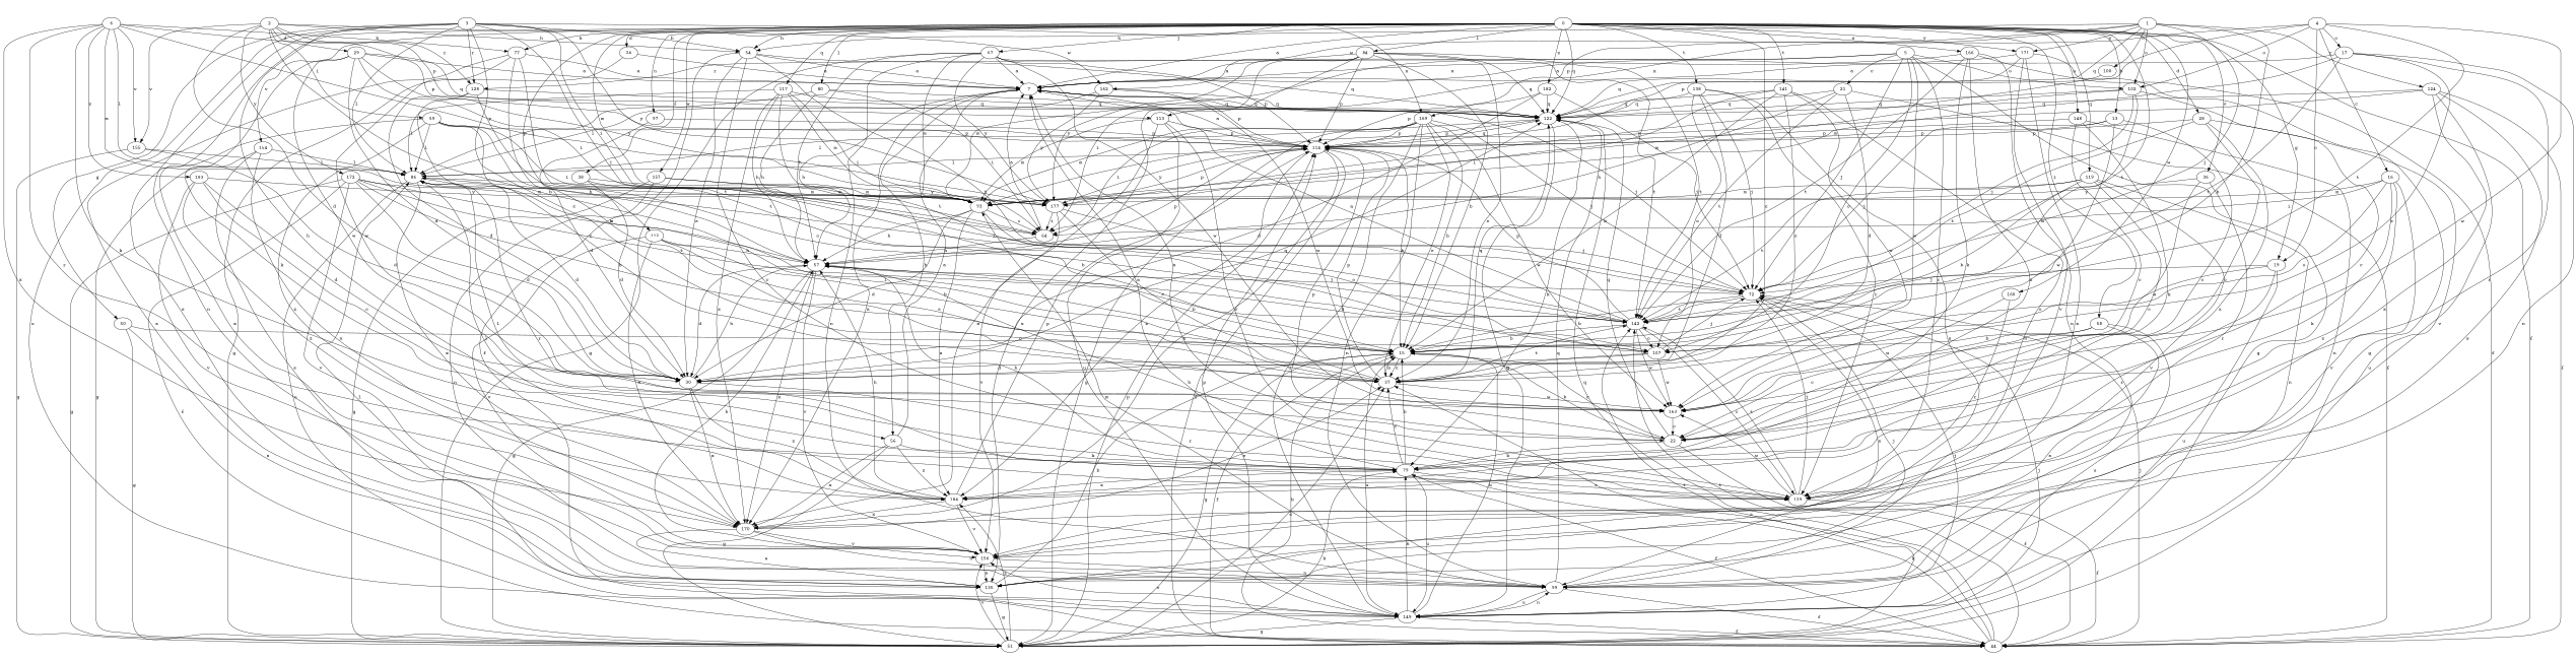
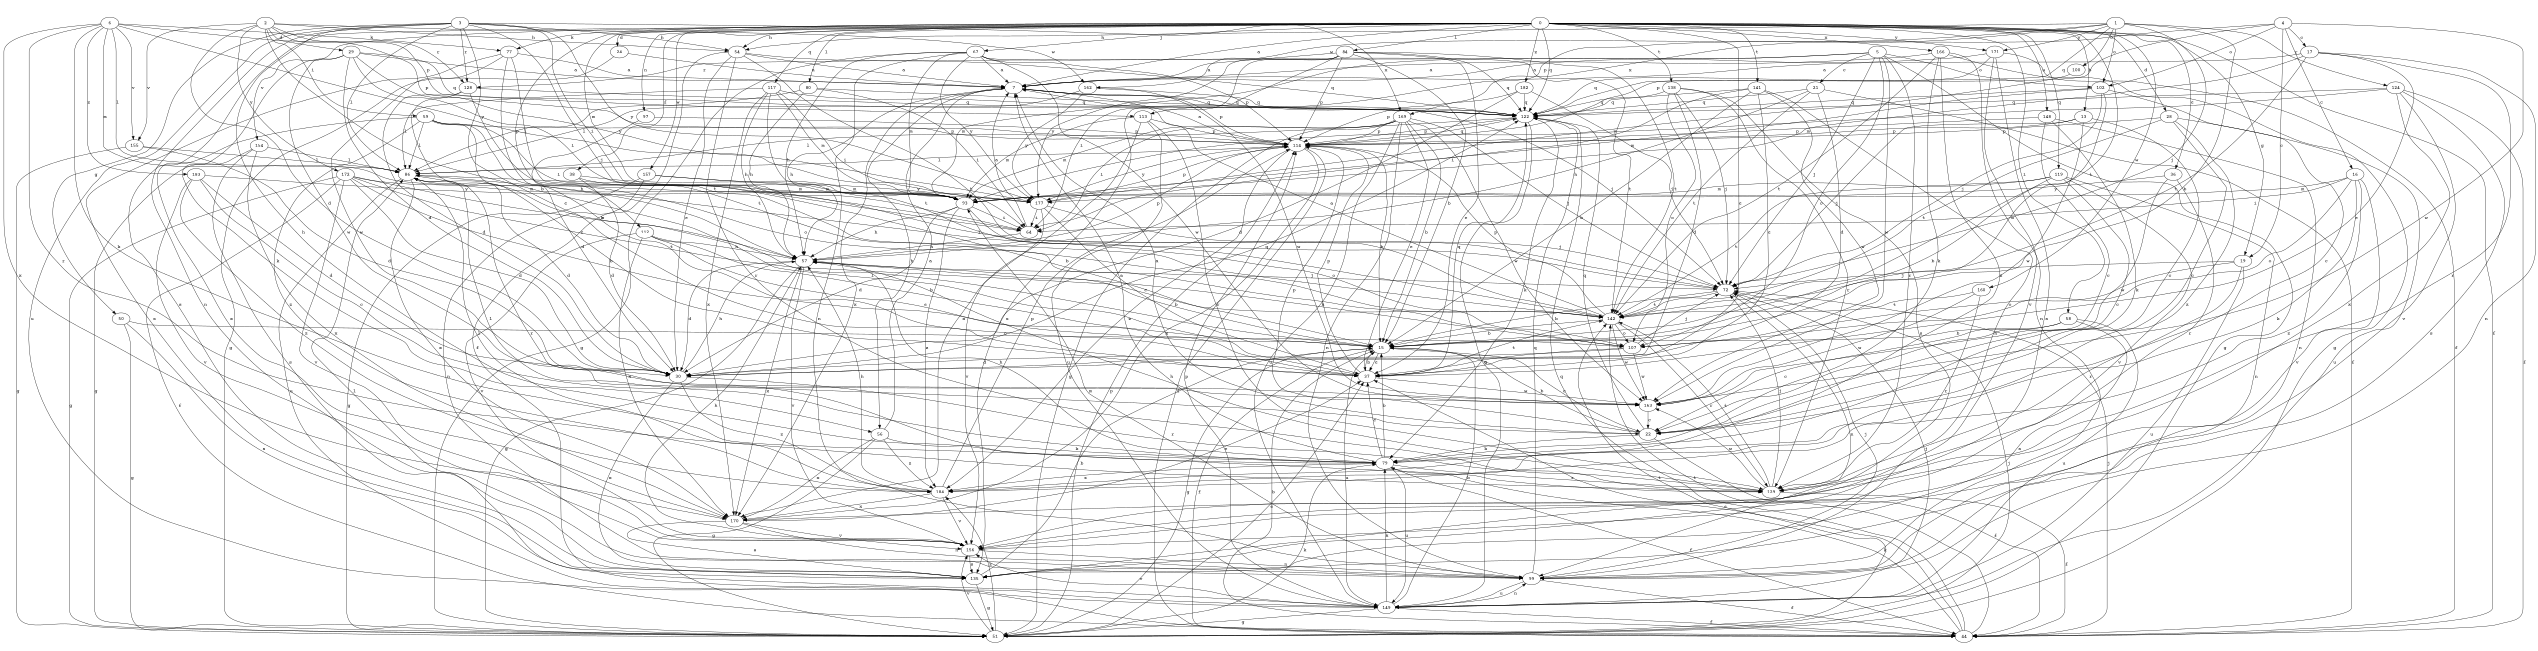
  strict digraph {
    fontname="Courier Prime"
    node [fontname="Courier Prime"]
    edge [fontname="Courier Prime"]
    0
    7
    13
    19
    24
    28
    36
    37
    38
    44
    54
    58
    67
    77
    80
    84
    93
    97
    112
    117
    119
    122
    135
    138
    141
    142
    148
    154
    157
    160
    166
    171
    182
    72
    56
    114
    170
    57
    163
    22
    149
    107
    129
    51
    184
    177
    15
    86
    30
    79
    99
    64
    156
    1
    100
    102
    124
    162
    169
    2
    29
    59
    113
    128
    155
    172
    3
    50
    4
    16
    17
    5
    21
    6
    183
    0 -> 7 [label=a]
    0 -> 13 [label=b]
    0 -> 19 [label=g]
    0 -> 24 [label=d]
    0 -> 28 [label=d]
    0 -> 36 [label=e]
    0 -> 37 [label=e]
    0 -> 38 [label=f]
    0 -> 44 [label=f]
    0 -> 54 [label=h]
    0 -> 58 [label=i]
    0 -> 67 [label=j]
    0 -> 77 [label=k]
    0 -> 80 [label=l]
    0 -> 84 [label=l]
    0 -> 93 [label=m]
    0 -> 97 [label=n]
    0 -> 112 [label=p]
    0 -> 117 [label=q]
    0 -> 119 [label=q]
    0 -> 122 [label=q]
    0 -> 135 [label=s]
    0 -> 138 [label=t]
    0 -> 141 [label=t]
    0 -> 142 [label=t]
    0 -> 148 [label=u]
    0 -> 154 [label=v]
    0 -> 157 [label=w]
    0 -> 160 [label=w]
    0 -> 166 [label=x]
    0 -> 171 [label=y]
    0 -> 182 [label=z]
    7 -> 122 [label=q]
    7 -> 72 [label=j]
    7 -> 56 [label=h]
    7 -> 114 [label=p]
    7 -> 170 [label=x]
    7 -> 57 [label=h]
    13 -> 72 [label=j]
    13 -> 114 [label=p]
    13 -> 163 [label=w]
    13 -> 22 [label=c]
    19 -> 72 [label=j]
    19 -> 149 [label=u]
    19 -> 107 [label=o]
    19 -> 129 [label=r]
    24 -> 7 [label=a]
    24 -> 51 [label=g]
    28 -> 142 [label=t]
    28 -> 114 [label=p]
    28 -> 22 [label=c]
    28 -> 149 [label=u]
    28 -> 184 [label=z]
    36 -> 163 [label=w]
    36 -> 129 [label=r]
    36 -> 177 [label=y]
    37 -> 122 [label=q]
    37 -> 142 [label=t]
    37 -> 114 [label=p]
    37 -> 163 [label=w]
    37 -> 15 [label=b]
    37 -> 86 [label=l]
    38 -> 93 [label=m]
    38 -> 15 [label=b]
    38 -> 30 [label=d]
    44 -> 37 [label=e]
    44 -> 122 [label=q]
    44 -> 142 [label=t]
    44 -> 72 [label=j]
    44 -> 15 [label=b]
    44 -> 79 [label=k]
    54 -> 7 [label=a]
    54 -> 44 [label=f]
    54 -> 122 [label=q]
    54 -> 142 [label=t]
    54 -> 129 [label=r]
    54 -> 30 [label=e]
    58 -> 135 [label=s]
    58 -> 22 [label=c]
    58 -> 149 [label=u]
    58 -> 15 [label=b]
    67 -> 7 [label=a]
    67 -> 93 [label=m]
    67 -> 142 [label=t]
    67 -> 114 [label=p]
    67 -> 57 [label=h]
    67 -> 163 [label=w]
    67 -> 51 [label=g]
    67 -> 177 [label=y]
    67 -> 99 [label=n]
    77 -> 7 [label=a]
    77 -> 37 [label=e]
    77 -> 135 [label=s]
    77 -> 142 [label=t]
    77 -> 163 [label=w]
    80 -> 122 [label=q]
    80 -> 57 [label=h]
    80 -> 86 [label=l]
    80 -> 64 [label=i]
    84 -> 7 [label=a]
    84 -> 37 [label=e]
    84 -> 122 [label=q]
    84 -> 135 [label=s]
    84 -> 142 [label=t]
    84 -> 114 [label=p]
    84 -> 177 [label=y]
    84 -> 15 [label=b]
    84 -> 64 [label=i]
    93 -> 57 [label=h]
    93 -> 107 [label=o]
    93 -> 184 [label=z]
    93 -> 30 [label=d]
    93 -> 64 [label=i]
    97 -> 114 [label=p]
    97 -> 30 [label=d]
    112 -> 37 [label=e]
    112 -> 170 [label=x]
    112 -> 57 [label=h]
    112 -> 15 [label=b]
    112 -> 156 [label=v]
    117 -> 93 [label=m]
    117 -> 122 [label=q]
    117 -> 142 [label=t]
    117 -> 170 [label=x]
    117 -> 57 [label=h]
    117 -> 86 [label=l]
    117 -> 64 [label=i]
    119 -> 93 [label=m]
    119 -> 142 [label=t]
    119 -> 22 [label=c]
    119 -> 15 [label=b]
    119 -> 99 [label=n]
    119 -> 156 [label=v]
    122 -> 114 [label=p]
    122 -> 149 [label=u]
    122 -> 86 [label=l]
    122 -> 79 [label=k]
    135 -> 51 [label=g]
    135 -> 15 [label=b]
    138 -> 122 [label=q]
    138 -> 135 [label=s]
    138 -> 72 [label=j]
    138 -> 107 [label=o]
    138 -> 129 [label=r]
    138 -> 30 [label=d]
    141 -> 37 [label=e]
    141 -> 122 [label=q]
    141 -> 163 [label=w]
    141 -> 15 [label=b]
    141 -> 99 [label=n]
    141 -> 64 [label=i]
    142 -> 7 [label=a]
    142 -> 114 [label=p]
    142 -> 163 [label=w]
    142 -> 107 [label=o]
    142 -> 129 [label=r]
    142 -> 15 [label=b]
    148 -> 114 [label=p]
    148 -> 22 [label=c]
    148 -> 79 [label=k]
    148 -> 99 [label=n]
    154 -> 135 [label=s]
    154 -> 170 [label=x]
    154 -> 51 [label=g]
    154 -> 86 [label=l]
    157 -> 93 [label=m]
    157 -> 51 [label=g]
    157 -> 177 [label=y]
    157 -> 99 [label=n]
-   4 -> 142 [label=t]
+   160 -> 142 [label=t]
    160 -> 163 [label=w]
    160 -> 129 [label=r]
    166 -> 7 [label=a]
    166 -> 142 [label=t]
    166 -> 51 [label=g]
    166 -> 184 [label=z]
    166 -> 79 [label=k]
    166 -> 99 [label=n]
    171 -> 7 [label=a]
    171 -> 44 [label=f]
    171 -> 122 [label=q]
    171 -> 135 [label=s]
    171 -> 156 [label=v]
    182 -> 122 [label=q]
    182 -> 72 [label=j]
    182 -> 114 [label=p]
    182 -> 30 [label=d]
    72 -> 142 [label=t]
    72 -> 15 [label=b]
    72 -> 86 [label=l]
    72 -> 99 [label=n]
    56 -> 7 [label=a]
    56 -> 170 [label=x]
    56 -> 51 [label=g]
    56 -> 184 [label=z]
    56 -> 79 [label=k]
    114 -> 7 [label=a]
    114 -> 44 [label=f]
    114 -> 122 [label=q]
    114 -> 170 [label=x]
    114 -> 184 [label=z]
    114 -> 177 [label=y]
    114 -> 15 [label=b]
    114 -> 86 [label=l]
    170 -> 37 [label=e]
    170 -> 135 [label=s]
    170 -> 99 [label=n]
    170 -> 156 [label=v]
    57 -> 72 [label=j]
    57 -> 114 [label=p]
    57 -> 170 [label=x]
    57 -> 51 [label=g]
    57 -> 15 [label=b]
    57 -> 30 [label=d]
    57 -> 156 [label=v]
    163 -> 22 [label=c]
    22 -> 7 [label=a]
    22 -> 44 [label=f]
    22 -> 122 [label=q]
    22 -> 114 [label=p]
    22 -> 15 [label=b]
    22 -> 79 [label=k]
    149 -> 44 [label=f]
    149 -> 72 [label=j]
    149 -> 114 [label=p]
    149 -> 51 [label=g]
    149 -> 15 [label=b]
    149 -> 86 [label=l]
    149 -> 79 [label=k]
    149 -> 99 [label=n]
    149 -> 156 [label=v]
    107 -> 37 [label=e]
    107 -> 72 [label=j]
    107 -> 57 [label=h]
    107 -> 163 [label=w]
    107 -> 30 [label=d]
    129 -> 44 [label=f]
    129 -> 142 [label=t]
    129 -> 72 [label=j]
    129 -> 57 [label=h]
    129 -> 163 [label=w]
    51 -> 37 [label=e]
    51 -> 142 [label=t]
    51 -> 72 [label=j]
    51 -> 114 [label=p]
    51 -> 184 [label=z]
    51 -> 79 [label=k]
    51 -> 156 [label=v]
    184 -> 114 [label=p]
    184 -> 170 [label=x]
    184 -> 57 [label=h]
    184 -> 86 [label=l]
    184 -> 156 [label=v]
    177 -> 37 [label=e]
    177 -> 72 [label=j]
    177 -> 114 [label=p]
    177 -> 64 [label=i]
    177 -> 156 [label=v]
    15 -> 37 [label=e]
    15 -> 44 [label=f]
    15 -> 22 [label=c]
    15 -> 149 [label=u]
    15 -> 51 [label=g]
    86 -> 93 [label=m]
    86 -> 170 [label=x]
    86 -> 149 [label=u]
    86 -> 129 [label=r]
    86 -> 30 [label=d]
    30 -> 122 [label=q]
-   30 -> 170 [label=x]
+   30 -> 135 [label=x]
    30 -> 57 [label=h]
    30 -> 129 [label=r]
    30 -> 184 [label=z]
    79 -> 7 [label=a]
    79 -> 37 [label=e]
    79 -> 44 [label=f]
    79 -> 57 [label=h]
    79 -> 149 [label=u]
    79 -> 129 [label=r]
    79 -> 184 [label=z]
    79 -> 15 [label=b]
    79 -> 86 [label=l]
    99 -> 44 [label=f]
    99 -> 93 [label=m]
    99 -> 122 [label=q]
    99 -> 72 [label=j]
    99 -> 149 [label=u]
    64 -> 7 [label=a]
    64 -> 57 [label=h]
    156 -> 135 [label=s]
    156 -> 57 [label=h]
    156 -> 99 [label=n]
    1 -> 54 [label=h]
    1 -> 122 [label=q]
    1 -> 171 [label=y]
    1 -> 72 [label=j]
    1 -> 15 [label=b]
    1 -> 100 [label=o]
    1 -> 102 [label=o]
    1 -> 124 [label=r]
    1 -> 162 [label=w]
    1 -> 169 [label=x]
    100 -> 177 [label=y]
    102 -> 93 [label=m]
    102 -> 122 [label=q]
    102 -> 72 [label=j]
    102 -> 22 [label=c]
    102 -> 15 [label=b]
    124 -> 44 [label=f]
    124 -> 93 [label=m]
    124 -> 122 [label=q]
    124 -> 135 [label=s]
    124 -> 170 [label=x]
    124 -> 156 [label=v]
    162 -> 122 [label=q]
    162 -> 163 [label=w]
    162 -> 177 [label=y]
    162 -> 86 [label=l]
    169 -> 37 [label=e]
    169 -> 93 [label=m]
    169 -> 72 [label=j]
    169 -> 114 [label=p]
    169 -> 163 [label=w]
    169 -> 149 [label=u]
    169 -> 51 [label=g]
    169 -> 15 [label=b]
    169 -> 99 [label=n]
    169 -> 64 [label=i]
    2 -> 54 [label=h]
    2 -> 15 [label=b]
    2 -> 30 [label=d]
    2 -> 162 [label=w]
    2 -> 29 [label=d]
    2 -> 59 [label=i]
    2 -> 113 [label=p]
    2 -> 128 [label=r]
    2 -> 155 [label=v]
    2 -> 172 [label=y]
    29 -> 7 [label=a]
    29 -> 122 [label=q]
    29 -> 163 [label=w]
    29 -> 177 [label=y]
    29 -> 30 [label=d]
    29 -> 79 [label=k]
    29 -> 64 [label=i]
    59 -> 114 [label=p]
    59 -> 170 [label=x]
    59 -> 57 [label=h]
    59 -> 107 [label=o]
    59 -> 184 [label=z]
    59 -> 86 [label=l]
    59 -> 64 [label=i]
    113 -> 93 [label=m]
    113 -> 114 [label=p]
    113 -> 170 [label=x]
    113 -> 149 [label=u]
    113 -> 129 [label=r]
    128 -> 37 [label=e]
    128 -> 122 [label=q]
    128 -> 142 [label=t]
    128 -> 30 [label=d]
    155 -> 51 [label=g]
    155 -> 86 [label=l]
    155 -> 30 [label=d]
    172 -> 44 [label=f]
    172 -> 93 [label=m]
    172 -> 142 [label=t]
    172 -> 57 [label=h]
    172 -> 51 [label=g]
    172 -> 15 [label=b]
    172 -> 30 [label=d]
    172 -> 156 [label=v]
    3 -> 37 [label=e]
    3 -> 54 [label=h]
    3 -> 72 [label=j]
    3 -> 56 [label=h]
    3 -> 149 [label=u]
    3 -> 177 [label=y]
    3 -> 86 [label=l]
    3 -> 99 [label=n]
    3 -> 64 [label=i]
    3 -> 169 [label=x]
    3 -> 128 [label=r]
    3 -> 50 [label=g]
    50 -> 135 [label=s]
    50 -> 107 [label=o]
    50 -> 51 [label=g]
    4 -> 19 [label=c]
    4 -> 114 [label=p]
    4 -> 163 [label=w]
    4 -> 102 [label=o]
    4 -> 113 [label=p]
    4 -> 16 [label=c]
    4 -> 17 [label=c]
    16 -> 93 [label=m]
    16 -> 107 [label=o]
    16 -> 184 [label=z]
    16 -> 79 [label=k]
    16 -> 64 [label=i]
    16 -> 156 [label=v]
    17 -> 7 [label=a]
    17 -> 37 [label=e]
    17 -> 93 [label=m]
    17 -> 142 [label=t]
    17 -> 129 [label=r]
    17 -> 99 [label=n]
    5 -> 93 [label=m]
    5 -> 72 [label=j]
    5 -> 163 [label=w]
    5 -> 107 [label=o]
    5 -> 129 [label=r]
    5 -> 51 [label=g]
    5 -> 102 [label=o]
    5 -> 128 [label=r]
    5 -> 21 [label=c]
    21 -> 44 [label=f]
    21 -> 122 [label=q]
    21 -> 142 [label=t]
    21 -> 57 [label=h]
    21 -> 30 [label=d]
    6 -> 77 [label=k]
    6 -> 93 [label=m]
    6 -> 114 [label=p]
    6 -> 170 [label=x]
    6 -> 129 [label=r]
    6 -> 177 [label=y]
    6 -> 86 [label=l]
    6 -> 79 [label=k]
    6 -> 155 [label=v]
    6 -> 183 [label=z]
    183 -> 22 [label=c]
    183 -> 184 [label=z]
    183 -> 177 [label=y]
    183 -> 30 [label=d]
    183 -> 156 [label=v]
  }
